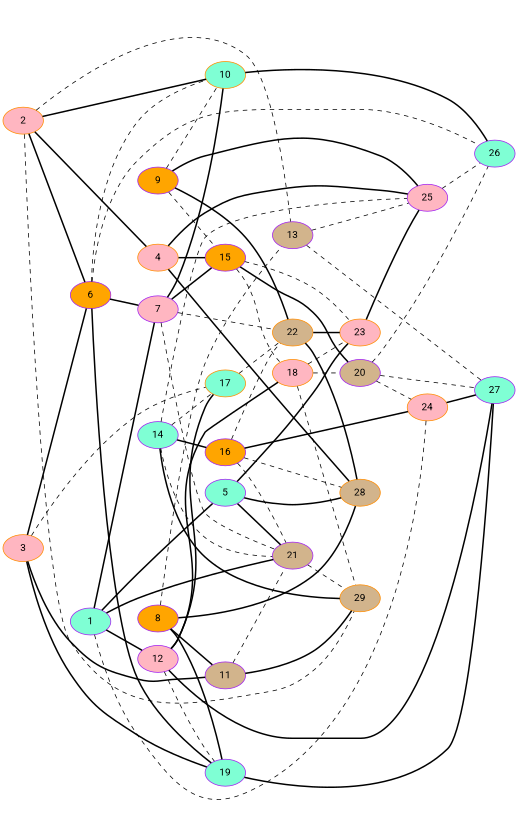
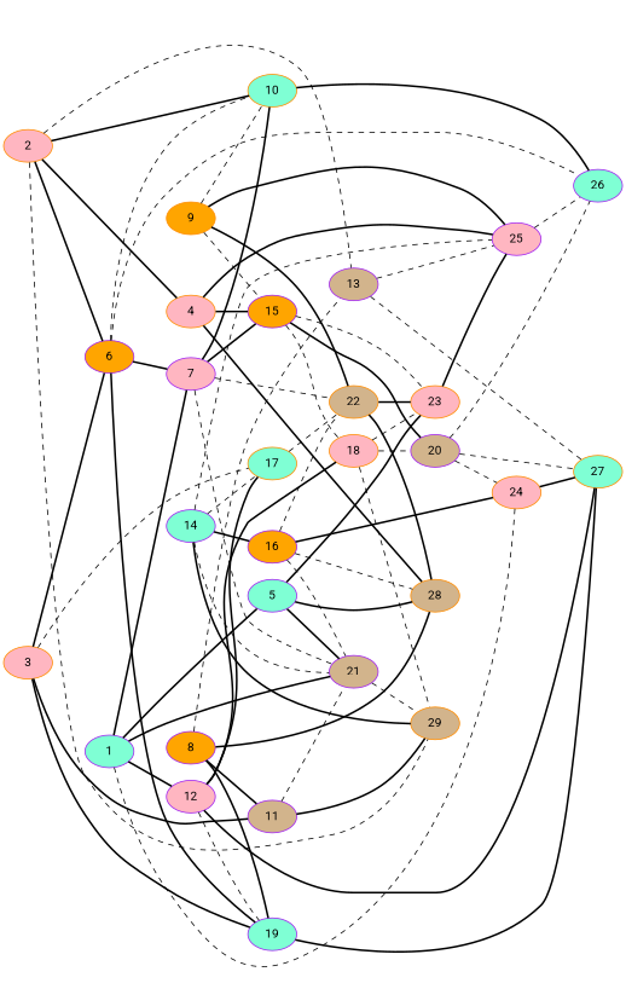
  graph {
    fontname=Roboto
    rankdir=LR
    node [color=purple fillcolor=lightpink fontname=Roboto style=filled]
    edge [fontname=Roboto style=bold weight=1.0]
    1 [fillcolor=aquamarine]
    5 [fillcolor=aquamarine]
    7
    12
    21 [fillcolor=tan]
    24 [color=darkorange]
    23 [color=darkorange]
    28 [color=darkorange fillcolor=tan]
    10 [color=darkorange fillcolor=aquamarine]
    15 [fillcolor=orange]
    22 [color=darkorange fillcolor=tan]
    17 [color=darkorange fillcolor=aquamarine]
    19 [fillcolor=aquamarine]
    18 [color=darkorange]
-   27 [fillcolor=aquamarine]
+   27 [color=darkorange fillcolor=aquamarine]
    29 [color=darkorange fillcolor=tan]
    2 [color=darkorange]
    4 [color=darkorange]
    6 [fillcolor=orange]
    13 [fillcolor=tan]
    25
    26 [fillcolor=aquamarine]
    3 [color=darkorange]
    11 [fillcolor=tan]
    20 [fillcolor=tan]
    8 [fillcolor=orange]
-   9 [fillcolor=orange]
+   9 [color=darkorange fillcolor=orange]
    14 [fillcolor=aquamarine]
    16 [fillcolor=orange]
    1 -- 5
    1 -- 7
    1 -- 12 [weight=2.0]
    1 -- 21
    1 -- 24 [style=dashed]
    5 -- 21
    5 -- 23
    5 -- 28
    7 -- 21 [style=dashed]
    7 -- 10
    7 -- 15
    7 -- 22 [style=dashed]
    12 -- 17
    12 -- 19 [style=dashed]
    12 -- 18
    12 -- 27
    21 -- 29 [style=dashed]
    24 -- 27
    23 -- 25
    10 -- 26
    15 -- 23 [style=dashed]
    15 -- 18 [style=dashed]
    15 -- 20 [weight=2.0]
    22 -- 23
    22 -- 28
    17 -- 22 [style=dashed]
    19 -- 27
    18 -- 23 [style=dashed]
    18 -- 29 [style=dashed weight=2.0]
    18 -- 20 [style=dashed]
    2 -- 10 [weight=2.0]
    2 -- 29 [style=dashed]
    2 -- 4
    2 -- 6
    2 -- 13 [style=dashed]
    4 -- 28
    4 -- 15 [weight=2.0]
    4 -- 25
    6 -- 7
    6 -- 10 [style=dashed]
    6 -- 19
    6 -- 26 [style=dashed]
    13 -- 27 [style=dashed weight=2.0]
    13 -- 25 [style=dashed]
    25 -- 26 [style=dashed]
    3 -- 17 [style=dashed weight=2.0]
    3 -- 19 [weight=2.0]
    3 -- 6
    3 -- 11
    11 -- 21 [style=dashed]
    11 -- 29
    20 -- 24 [style=dashed]
    20 -- 27 [style=dashed]
    20 -- 26 [style=dashed]
    8 -- 28 [weight=2.0]
    8 -- 19
    8 -- 13 [style=dashed weight=2.0]
    8 -- 11
    9 -- 10 [style=dashed]
    9 -- 15 [style=dashed]
    9 -- 22
    9 -- 25
    14 -- 21 [style=dashed]
    14 -- 17 [style=dashed weight=2.0]
    14 -- 29
    14 -- 25 [style=dashed]
    14 -- 16
    16 -- 21 [style=dashed weight=2.0]
    16 -- 24
    16 -- 28 [style=dashed]
    16 -- 22 [style=dashed]
  }
